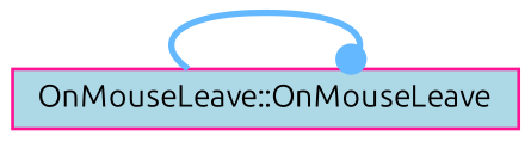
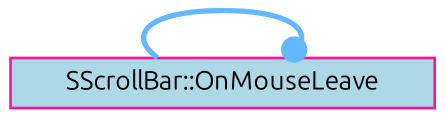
  digraph {
    rankdir=LR
    fontname=Ubuntu
-   n1 [color=deeppink fillcolor=lightblue fontcolor=black fontname=Ubuntu fontsize=10 height=0.2 label="OnMouseLeave::OnMouseLeave" shape=box style=filled width=0.4]
+   n1 [color=deeppink fillcolor=lightblue fontcolor=black fontname=Ubuntu fontsize=10 height=0.2 label="SScrollBar::OnMouseLeave" shape=box style=filled width=0.4]
    n1 -> n1 [color=steelblue1 fontname=Ubuntu fontsize=10 labelfontname=Helvetica labelfontsize=10 style=bold arrowhead=dot]
  }
